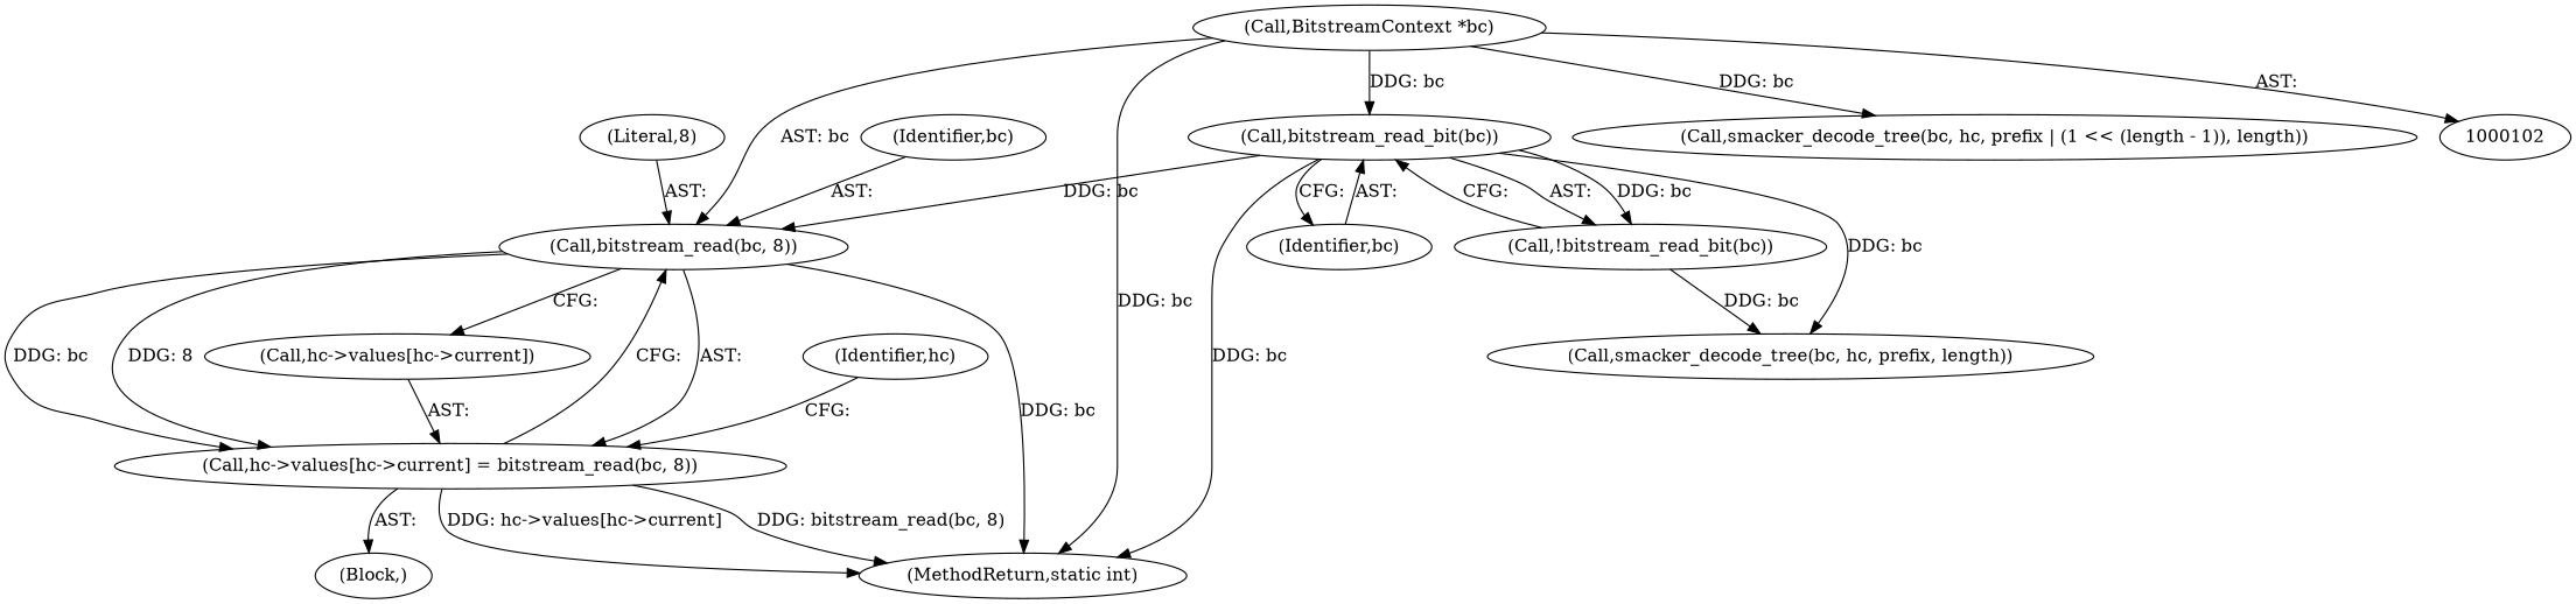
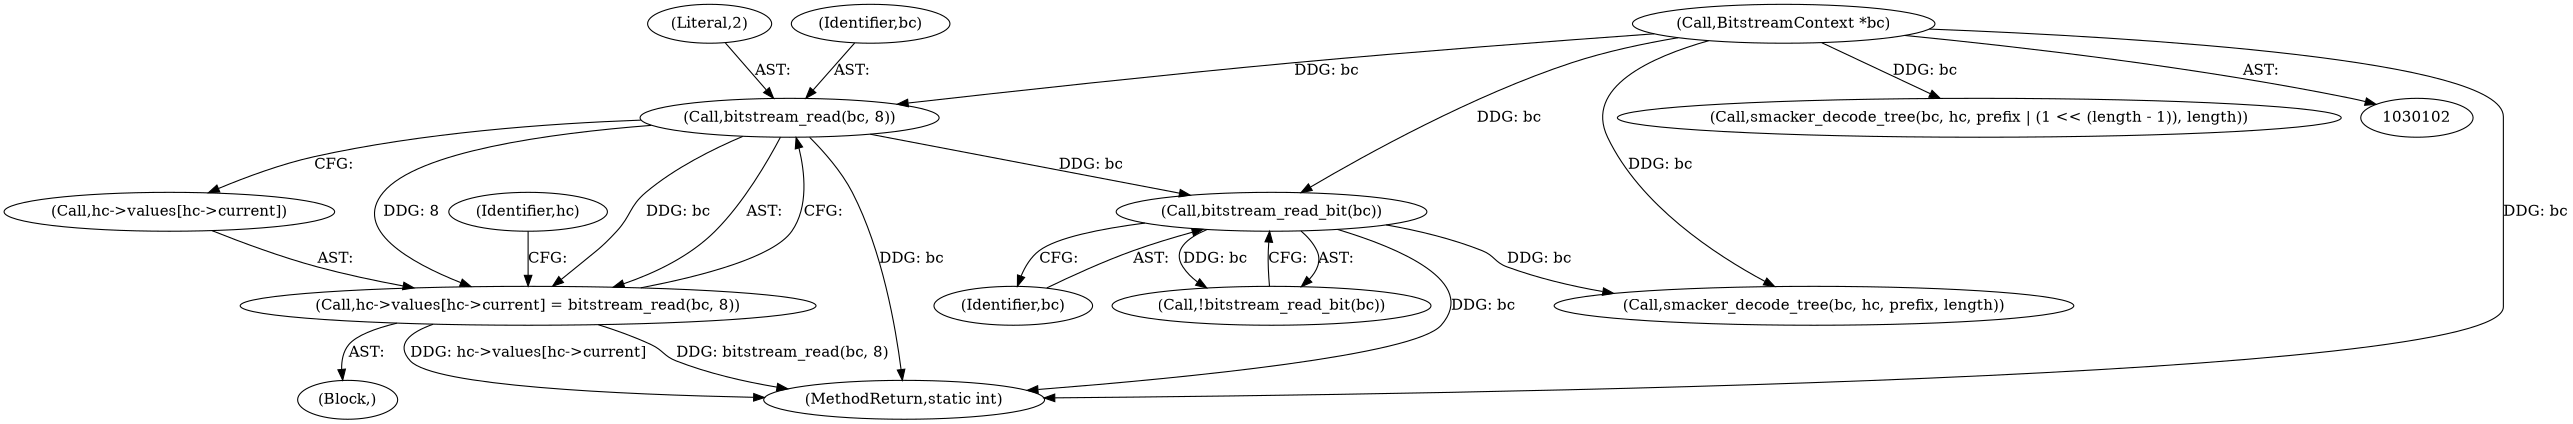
  digraph {
    n1 [label="(Call,bitstream_read(bc, 8))"]
    n2 [label="(Call,hc->values[hc->current] = bitstream_read(bc, 8))"]
    n3 [label="(MethodReturn,static int)"]
    n4 [label="(Call,hc->values[hc->current])"]
    n5 [label="(Block,)"]
-   n6 [label="(Literal,8)"]
+   n6 [label="(Literal,2)"]
    n7 [label="(Call,bitstream_read_bit(bc))"]
    n8 [label="(Call,!bitstream_read_bit(bc))"]
    n9 [label="(Call,smacker_decode_tree(bc, hc, prefix, length))"]
    n10 [label="(Identifier,bc)"]
    n11 [label="(Call,BitstreamContext *bc)"]
    n12 [label="(Call,smacker_decode_tree(bc, hc, prefix | (1 << (length - 1)), length))"]
-   1000102
+   1000102 [label=1030102]
    n14 [label="(Identifier,hc)"]
    n15 [label="(Identifier,bc)"]
    n1 -> n2 [label="AST: "]
    n1 -> n2 [label="DDG: bc"]
    n1 -> n2 [label="DDG: 8"]
    n1 -> n3 [label="DDG: bc"]
    n1 -> n4 [label="CFG: "]
    n2 -> n1 [label="CFG: "]
    n2 -> n3 [label="DDG: bitstream_read(bc, 8)"]
    n2 -> n3 [label="DDG: hc->values[hc->current]"]
    n2 -> n5 [label="AST: "]
    n4 -> n2 [label="AST: "]
    n6 -> n1 [label="AST: "]
-   n7 -> n1 [label="DDG: bc"]
+   n1 -> n7 [label="DDG: bc"]
    n7 -> n3 [label="DDG: bc"]
    n7 -> n8 [label="AST: "]
    n7 -> n8 [label="DDG: bc"]
    n7 -> n9 [label="DDG: bc"]
    n7 -> n10 [label="CFG: "]
    n8 -> n7 [label="CFG: "]
    n10 -> n7 [label="AST: "]
-   n11 -> n1 [label="AST: bc"]
+   n11 -> n1 [label="DDG: bc"]
    n11 -> n3 [label="DDG: bc"]
    n11 -> n7 [label="DDG: bc"]
-   n8 -> n9 [label="DDG: bc"]
+   n11 -> n9 [label="DDG: bc"]
    n11 -> n12 [label="DDG: bc"]
    n11 -> 1000102 [label="AST: "]
    n14 -> n2 [label="CFG: "]
    n15 -> n1 [label="AST: "]
  }
